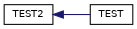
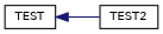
  digraph {
    rankdir=LR
    node [color=black fillcolor=white fontname=Helvetica fontsize=10 shape=record style=filled]
    n1 [height=0.2 label=TEST width=0.4]
    n2 [height=0.2 label=TEST2 width=0.4]
-   n2 -> n1 [color=midnightblue dir=back fontname=Helvetica fontsize=10 labelfontname=Helvetica labelfontsize=10 style=solid]
+   n1 -> n2 [color=midnightblue dir=back fontname=Helvetica fontsize=10 labelfontname=Helvetica labelfontsize=10 style=solid]
  }
